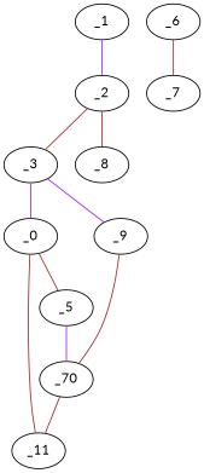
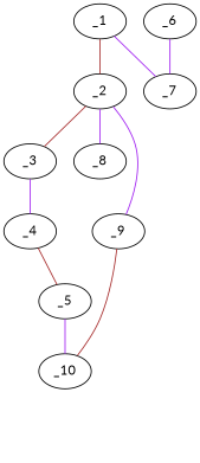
  graph {
    fontname=Lato
    node [charge=0 chem=1 fontname=Lato symbol="C  "]
    edge [color=brown fontname=Lato valence=1]
    _1 [chem=4 symbol="N  " x=2.4294 y=0.4081]
    _2 [x=3.4032 y=0.6355]
    _7 [x=2 y=-0.495]
    _3 [x=4.1881 y=0.0159]
    _8 [chem=2 symbol="O  " x=3.6208 y=1.6115]
-   _4 [x=4.1931 y=-0.9841 label=_0]
+   _4 [x=4.1931 y=-0.9841]
    _9 [chem=4 symbol="N  " x=5.1376 y=0.3296]
    _5 [x=3.4144 y=-1.6115]
-   _11 [chem=4 symbol="N  " x=5.1457 y=-1.2884]
-   _10 [chem=2 symbol="O  " x=5.7294 y=-0.4764 label=_70]
+   _10 [chem=2 symbol="O  " x=5.7294 y=-0.4764]
    _6 [x=2.4384 y=-1.3938]
-   _1 -- _2 [color=purple]
+   _1 -- _2
+   _1 -- _7 [color=purple]
    _2 -- _3
-   _2 -- _8 [valence=2]
+   _2 -- _8 [color=purple valence=2]
    _3 -- _4 [color=purple]
-   _3 -- _9 [color=purple valence=2]
+   _2 -- _9 [color=purple valence=2]
    _4 -- _5
-   _4 -- _11 [valence=2]
    _9 -- _10
    _5 -- _10 [color=purple]
-   _10 -- _11
-   _6 -- _7
+   _6 -- _7 [color=purple]
  }
